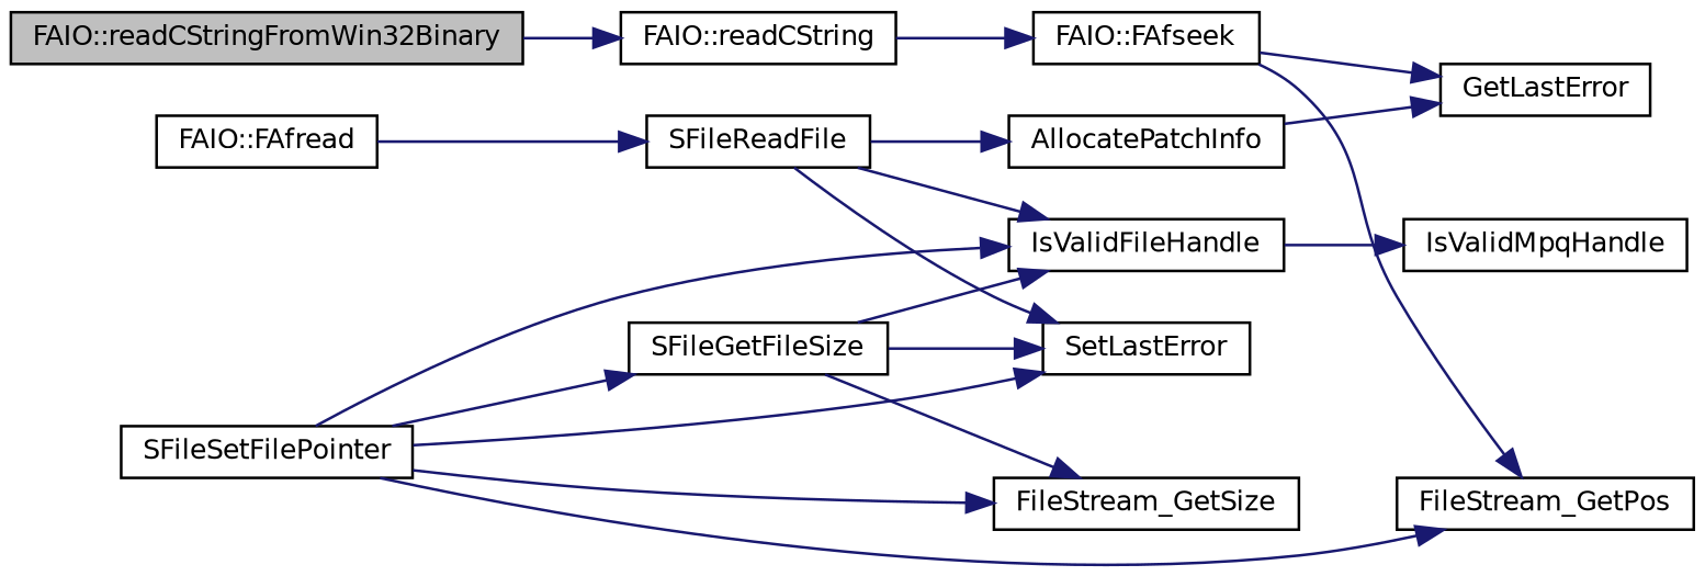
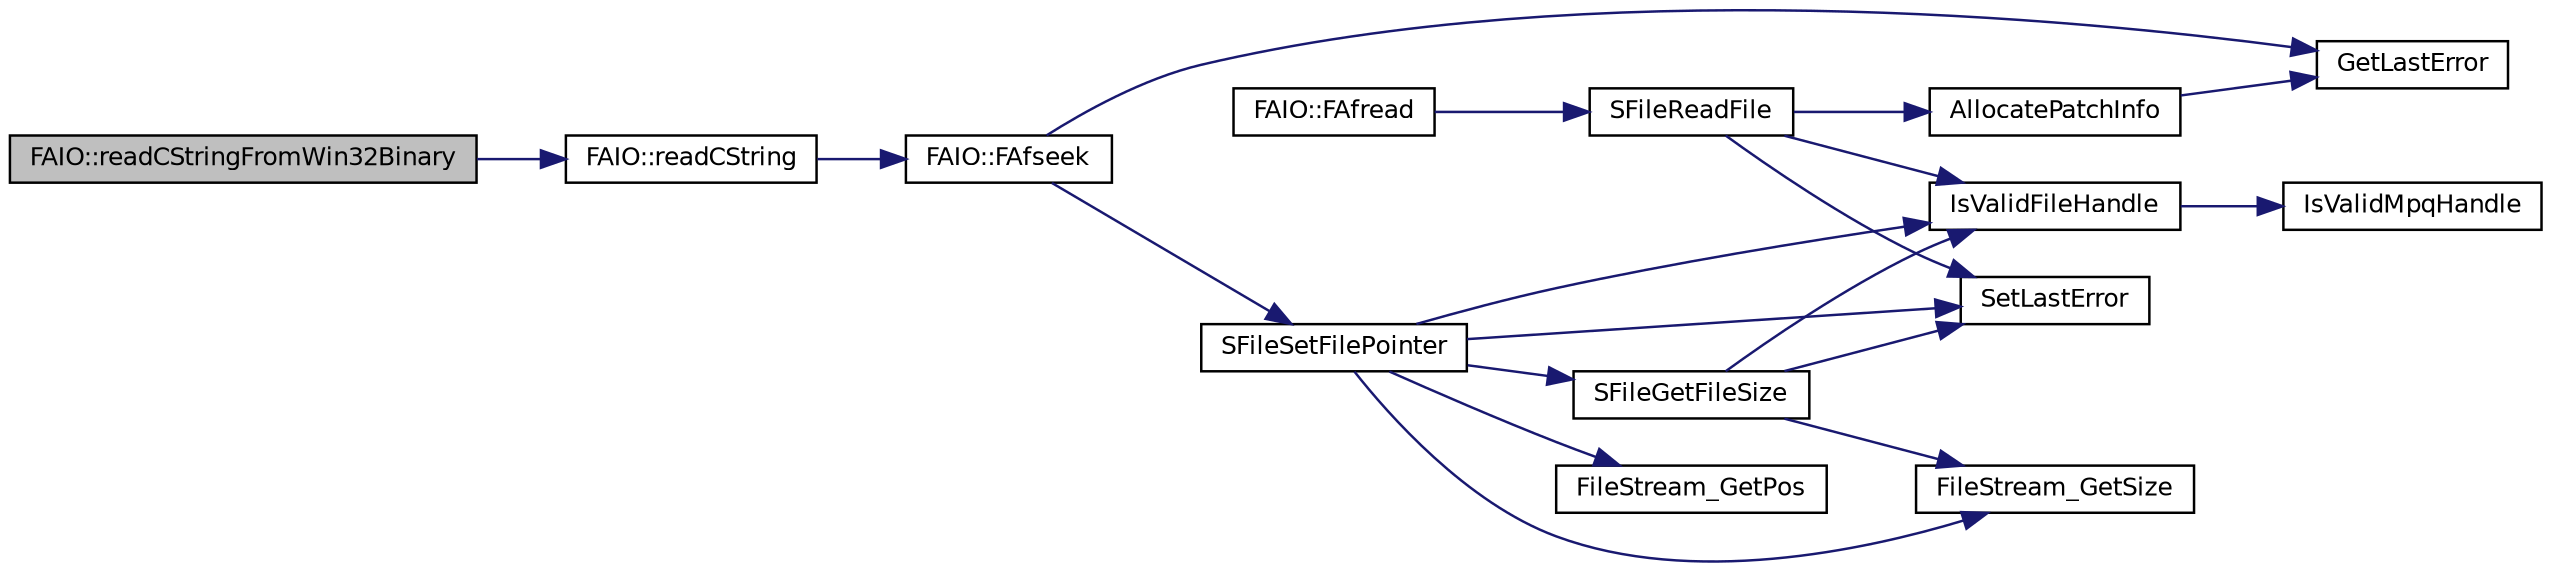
  digraph {
    rankdir=LR
    node [color=black fillcolor=white fontname=Helvetica fontsize=10 shape=record style=filled]
    edge [color=midnightblue fontname=Helvetica fontsize=10 labelfontname=Helvetica labelfontsize=10 style=solid]
    n1 [fillcolor=grey75 fontcolor=black height=0.2 label="FAIO::readCStringFromWin32Binary" width=0.4]
    n2 [height=0.2 label="FAIO::readCString" width=0.4]
    n3 [height=0.2 label="FAIO::FAfseek" width=0.4]
    n4 [height=0.2 label=SFileSetFilePointer width=0.4]
    n5 [height=0.2 label=GetLastError width=0.4]
    n6 [height=0.2 label="FAIO::FAfread" width=0.4]
    n7 [height=0.2 label=SFileReadFile width=0.4]
    n8 [height=0.2 label=IsValidFileHandle width=0.4]
    n9 [height=0.2 label=SetLastError width=0.4]
    n10 [height=0.2 label=FileStream_GetPos width=0.4]
    n11 [height=0.2 label=FileStream_GetSize width=0.4]
    n12 [height=0.2 label=SFileGetFileSize width=0.4]
    n13 [height=0.2 label=IsValidMpqHandle width=0.4]
    n14 [height=0.2 label=AllocatePatchInfo width=0.4]
    n1 -> n2
    n2 -> n3
-   n3 -> n10
+   n3 -> n4
    n3 -> n5
    n4 -> n8
    n4 -> n9
    n4 -> n10
    n4 -> n11
    n4 -> n12
    n6 -> n7
    n7 -> n8
    n7 -> n9
    n7 -> n14
    n8 -> n13
    n12 -> n8
    n12 -> n9
    n12 -> n11
    n14 -> n5
  }
